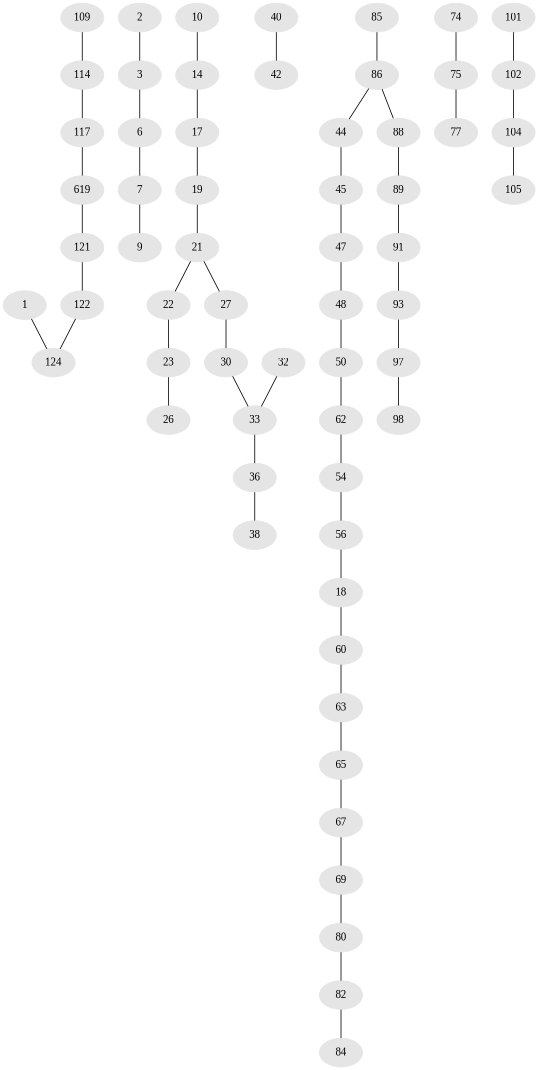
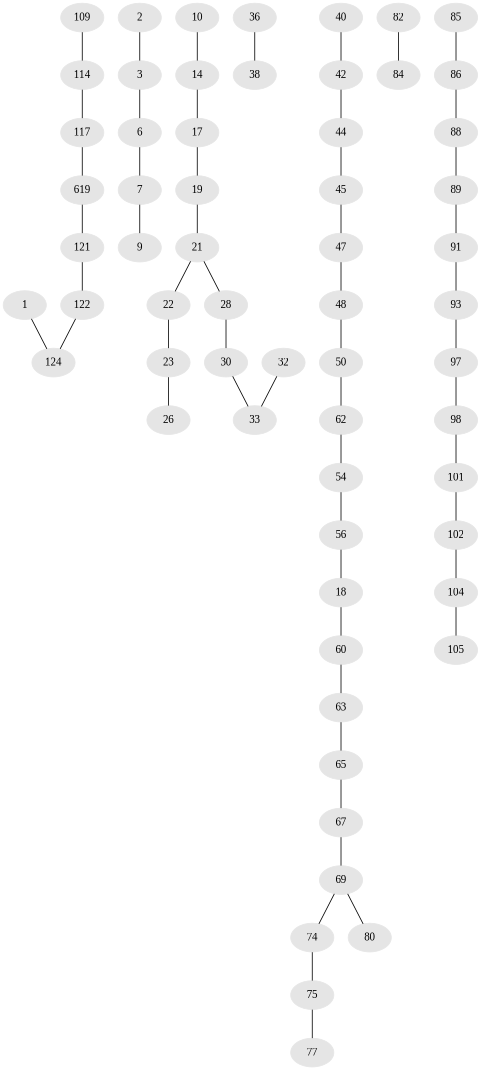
  graph {
    fontname="Liberation Serif"
    node [color=gray90 fontname="Liberation Serif" style=filled]
    edge [fontname="Liberation Serif"]
    1
    124
    3 [super="+4"]
    2
    6
    7 [super="+8"]
    9
    10 [super="+11"]
    14 [super="+15"]
    17 [super="+18"]
    19 [super="+20"]
    21
    22
-   27 [super="+28"]
+   27 [super="+28" label=28]
    23 [super="+24"]
    26
    30 [super="+31"]
    33 [super="+34"]
    32
    36 [super="+37"]
    38 [super="+39"]
    40 [super="+41"]
    42 [super="+43"]
    44
    45 [super="+46"]
    47
    48 [super="+49"]
    50 [super="+51"]
    n29 [label=62 super="+53"]
    54 [super="+55"]
    56 [super="+57"]
    n32 [label=18 super="+59"]
    60 [super="+61"]
    63 [super="+64"]
    65 [super="+66"]
    67 [super="+68"]
    69 [super="+70"]
    74
    80 [super="+81"]
    75 [super="+76"]
    77 [super="+78"]
    82 [super="+83"]
    84
    86 [super="+87"]
    85
    88
    89 [super="+90"]
    91 [super="+92"]
    93 [super="+94"]
    97
    98 [super="+99"]
    n52 [label=101 super="+101"]
    102 [super="+103"]
    104
    105 [super="+106"]
    109 [super="+110"]
    114 [super="+115"]
    117 [super="+118"]
    n59 [label=619 super="+120"]
    121
    122 [super="+123"]
    1 -- 124
    3 -- 6
    2 -- 3
    6 -- 7
    7 -- 9
    10 -- 14
    14 -- 17
    17 -- 19
    19 -- 21
    21 -- 22
    21 -- 27
    22 -- 23
    27 -- 30
    23 -- 26
    30 -- 33
-   33 -- 36
    32 -- 33
    36 -- 38
    40 -- 42
-   86 -- 44
+   42 -- 44
    44 -- 45
    45 -- 47
    47 -- 48
    48 -- 50
    50 -- n29
    n29 -- 54
    54 -- 56
    56 -- n32
    n32 -- 60
    60 -- 63
    63 -- 65
    65 -- 67
    67 -- 69
+   69 -- 74
    69 -- 80
    74 -- 75
-   80 -- 82
    75 -- 77
    82 -- 84
    86 -- 88
    85 -- 86
    88 -- 89
    89 -- 91
    91 -- 93
    93 -- 97
    97 -- 98
+   98 -- n52
    n52 -- 102
    102 -- 104
    104 -- 105
    109 -- 114
    114 -- 117
    117 -- n59
    n59 -- 121
    121 -- 122
    122 -- 124
  }
